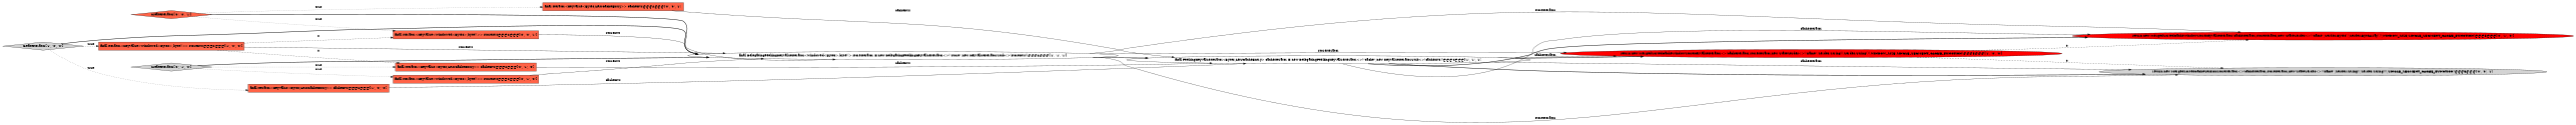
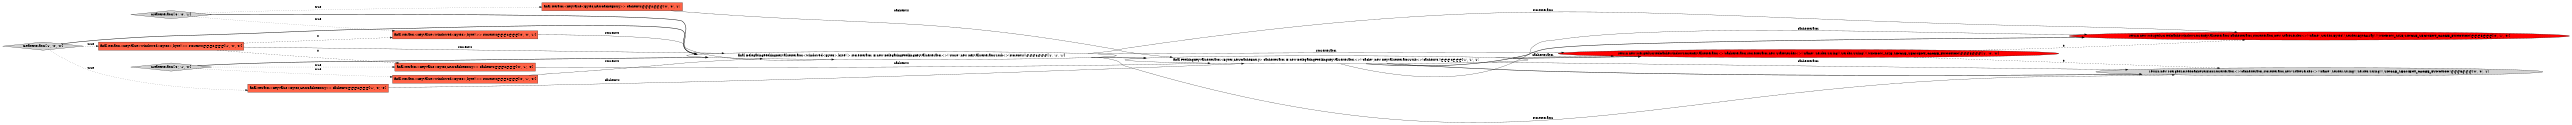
  digraph {
    rankdir=LR
    node [fillcolor=tomato shape=box style=filled]
    edge [style=solid]
    n1 [label="final Iterator<KeyValue<Bytes,LRUCacheEntry>> cacheKvs@@@2@@@['1', '0', '0']"]
    n2 [fillcolor=white label="final PeekingKeyValueIterator<Bytes,LRUCacheEntry> cacheIterator = new DelegatingPeekingKeyValueIterator<>(\"cache\",new KeyValueIteratorStub<>(cacheKvs))@@@4@@@['1', '1', '1']" shape=ellipse]
    n3 [fillcolor=lightgray label="createIterator['0', '1', '0']" shape=diamond]
    n4 [label="final Iterator<KeyValue<Bytes,LRUCacheEntry>> cacheKvs@@@2@@@['0', '1', '0']"]
    n5 [fillcolor=white label="final DelegatingPeekingKeyValueIterator<Windowed<Bytes>,byte((> storeIterator = new DelegatingPeekingKeyValueIterator<>(\"store\",new KeyValueIteratorStub<>(storeKvs))@@@3@@@['1', '1', '1']" shape=ellipse]
    n6 [label="final Iterator<KeyValue<Windowed<Bytes>,byte((>> storeKvs@@@2@@@['0', '1', '0']"]
    n7 [fillcolor=red label="return new MergedSortedCacheWindowStoreKeyValueIterator(cacheIterator,storeIterator,new StateSerdes<>(\"name\",Serdes.Bytes(),Serdes.ByteArray()),WINDOW_SIZE,SINGLE_SEGMENT_CACHE_FUNCTION)@@@5@@@['0', '1', '0']" shape=ellipse]
    n8 [fillcolor=red label="return new MergedSortedCacheWindowStoreKeyValueIterator<>(cacheIterator,storeIterator,new StateSerdes<>(\"name\",Serdes.String(),Serdes.String()),WINDOW_SIZE,SINGLE_SEGMENT_CACHE_FUNCTION)@@@5@@@['1', '0', '0']" shape=ellipse]
    n9 [fillcolor=lightgray label="return new MergedSortedCacheSessionStoreIterator<>(cacheIterator,storeIterator,new StateSerdes<>(\"name\",Serdes.String(),Serdes.String()),SINGLE_SEGMENT_CACHE_FUNCTION)@@@5@@@['0', '0', '1']" shape=ellipse]
    n10 [label="final Iterator<KeyValue<Windowed<Bytes>,byte((>> storeKvs@@@2@@@['1', '0', '0']"]
    n11 [label="final Iterator<KeyValue<Windowed<Bytes>,byte((>> storeKvs@@@2@@@['0', '0', '1']"]
    n12 [label="final Iterator<KeyValue<Bytes,LRUCacheEntry>> cacheKvs@@@2@@@['0', '0', '1']"]
    n13 [fillcolor=lightgray label="createIterator['1', '0', '0']" shape=diamond]
-   n14 [label="createIterator['0', '0', '1']" shape=diamond]
+   n14 [fillcolor=lightgray label="createIterator['0', '0', '1']" shape=diamond]
    n1 -> n2 [label=cacheKvs]
    n2 -> n7 [style=bold]
    n2 -> n7 [label=cacheIterator]
    n2 -> n8 [label=cacheIterator]
    n2 -> n8 [style=bold]
    n2 -> n9 [style=bold]
    n2 -> n9 [label=cacheIterator]
    n3 -> n4 [label=true style=dotted]
    n3 -> n5 [style=bold]
    n3 -> n6 [label=true style=dotted]
    n4 -> n2 [label=cacheKvs]
    n5 -> n2 [style=bold]
    n5 -> n7 [label=storeIterator]
    n5 -> n8 [label=storeIterator]
    n5 -> n9 [label=storeIterator]
    n6 -> n5 [label=storeKvs]
    n8 -> n7 [label=0 style=dashed]
    n8 -> n9 [label=0 style=dashed]
    n10 -> n4 [label=0 style=dashed]
    n10 -> n5 [label=storeKvs]
    n10 -> n11 [label=0 style=dashed]
    n11 -> n5 [label=storeKvs]
    n12 -> n2 [label=cacheKvs]
    n13 -> n1 [label=true style=dotted]
    n13 -> n5 [style=bold]
    n13 -> n10 [label=true style=dotted]
    n14 -> n5 [style=bold]
    n14 -> n11 [label=true style=dotted]
    n14 -> n12 [label=true style=dotted]
  }
